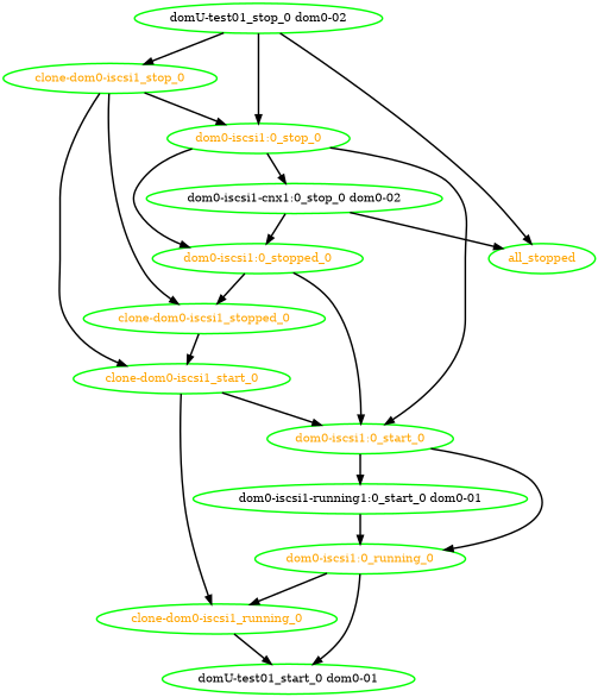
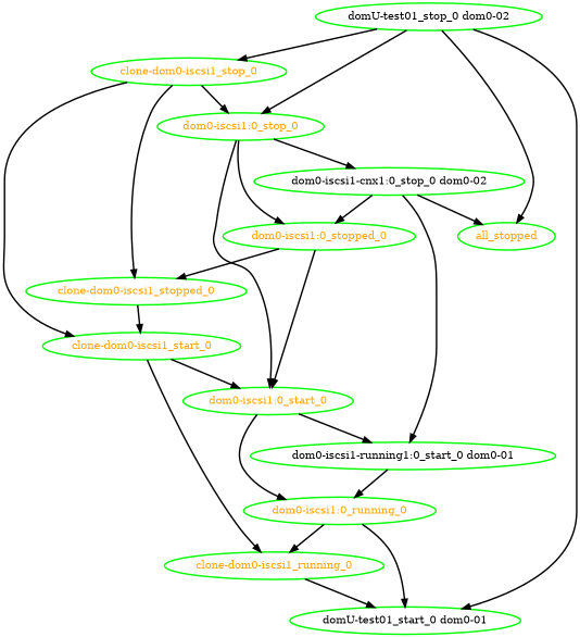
  digraph {
    node [color=green fontcolor=orange style=bold]
    edge [style=bold]
    "domU-test01_start_0 dom0-01" [fontcolor=black]
    "clone-dom0-iscsi1_running_0"
    "clone-dom0-iscsi1_start_0"
    "dom0-iscsi1:0_start_0"
    n5 [fontcolor=black label="dom0-iscsi1-running1:0_start_0 dom0-01"]
    "dom0-iscsi1:0_running_0"
    "clone-dom0-iscsi1_stop_0"
    "clone-dom0-iscsi1_stopped_0"
    "dom0-iscsi1:0_stop_0"
    "dom0-iscsi1-cnx1:0_stop_0 dom0-02" [fontcolor=black]
    "dom0-iscsi1:0_stopped_0"
    all_stopped
    "domU-test01_stop_0 dom0-02" [fontcolor=black]
    "clone-dom0-iscsi1_running_0" -> "domU-test01_start_0 dom0-01"
    "clone-dom0-iscsi1_start_0" -> "clone-dom0-iscsi1_running_0"
    "clone-dom0-iscsi1_start_0" -> "dom0-iscsi1:0_start_0"
    "dom0-iscsi1:0_start_0" -> n5
    "dom0-iscsi1:0_start_0" -> "dom0-iscsi1:0_running_0"
    n5 -> "dom0-iscsi1:0_running_0"
    "dom0-iscsi1:0_running_0" -> "domU-test01_start_0 dom0-01"
    "dom0-iscsi1:0_running_0" -> "clone-dom0-iscsi1_running_0"
    "clone-dom0-iscsi1_stop_0" -> "clone-dom0-iscsi1_start_0"
    "clone-dom0-iscsi1_stop_0" -> "clone-dom0-iscsi1_stopped_0"
    "clone-dom0-iscsi1_stop_0" -> "dom0-iscsi1:0_stop_0"
    "clone-dom0-iscsi1_stopped_0" -> "clone-dom0-iscsi1_start_0"
    "dom0-iscsi1:0_stop_0" -> "dom0-iscsi1:0_start_0"
    "dom0-iscsi1:0_stop_0" -> "dom0-iscsi1-cnx1:0_stop_0 dom0-02"
    "dom0-iscsi1:0_stop_0" -> "dom0-iscsi1:0_stopped_0"
+   "dom0-iscsi1-cnx1:0_stop_0 dom0-02" -> n5
    "dom0-iscsi1-cnx1:0_stop_0 dom0-02" -> "dom0-iscsi1:0_stopped_0"
    "dom0-iscsi1-cnx1:0_stop_0 dom0-02" -> all_stopped
    "dom0-iscsi1:0_stopped_0" -> "dom0-iscsi1:0_start_0"
    "dom0-iscsi1:0_stopped_0" -> "clone-dom0-iscsi1_stopped_0"
+   "domU-test01_stop_0 dom0-02" -> "domU-test01_start_0 dom0-01"
    "domU-test01_stop_0 dom0-02" -> "clone-dom0-iscsi1_stop_0"
    "domU-test01_stop_0 dom0-02" -> "dom0-iscsi1:0_stop_0"
    "domU-test01_stop_0 dom0-02" -> all_stopped
  }
